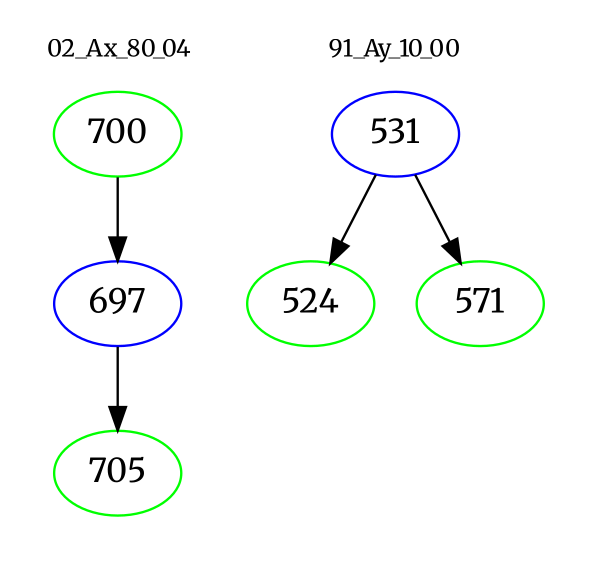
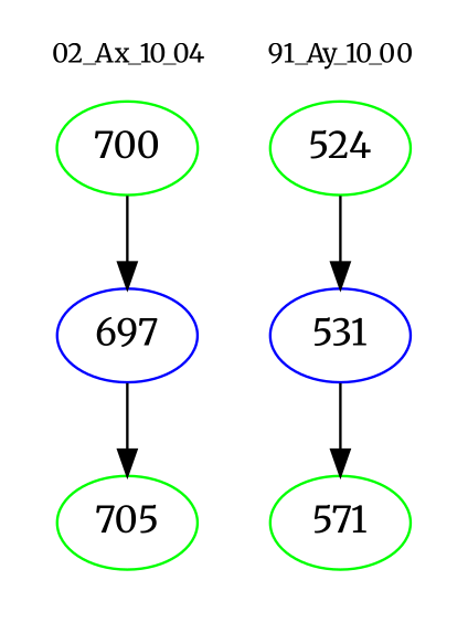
  digraph {
    fontname=Merriweather
    node [color=green fontname=Merriweather]
    edge [color=black fontname=Merriweather]
    n1 [label=700]
    n2 [color=blue label=697]
    n3 [label=705]
    n4 [label=524]
    n5 [color=blue label=531]
    n6 [label=571]
    subgraph cluster_1 {
      color=white
      fontsize=10
-     label="02_Ax_80_04"
+     label="02_Ax_10_04"
      n1
      n2
      n3
    }
    subgraph cluster_2 {
      color=white
      fontsize=10
      label="91_Ay_10_00"
      n4
      n5
      n6
    }
    n1 -> n2
    n2 -> n3
-   n5 -> n4
+   n4 -> n5
    n5 -> n6
  }
